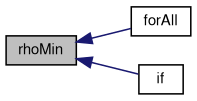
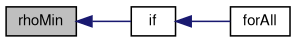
  digraph {
    rankdir=LR
    node [color=black fontname=FreeSans fontsize=10 shape=record]
    edge [color=midnightblue dir=back fontname=FreeSans fontsize=10 labelfontname=FreeSans labelfontsize=10 style=solid]
    n1 [fillcolor=grey75 fontcolor=black height=0.2 label=rhoMin style=filled width=0.4]
    n2 [height=0.2 label=forAll width=0.4]
    n3 [height=0.2 label=if width=0.4]
-   n1 -> n2
+   n3 -> n2
    n1 -> n3
  }
